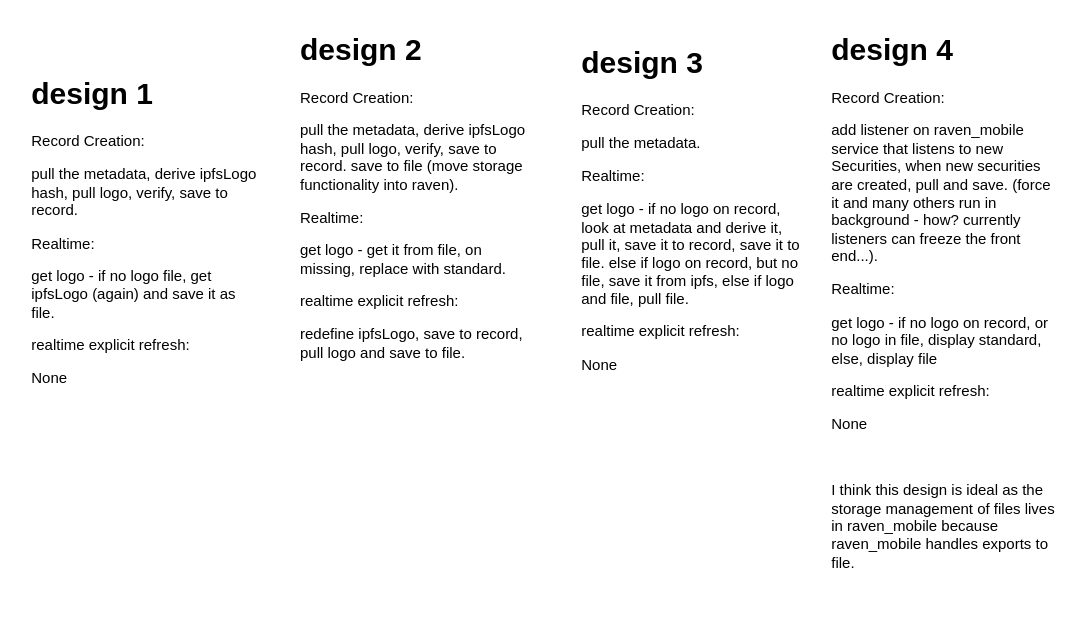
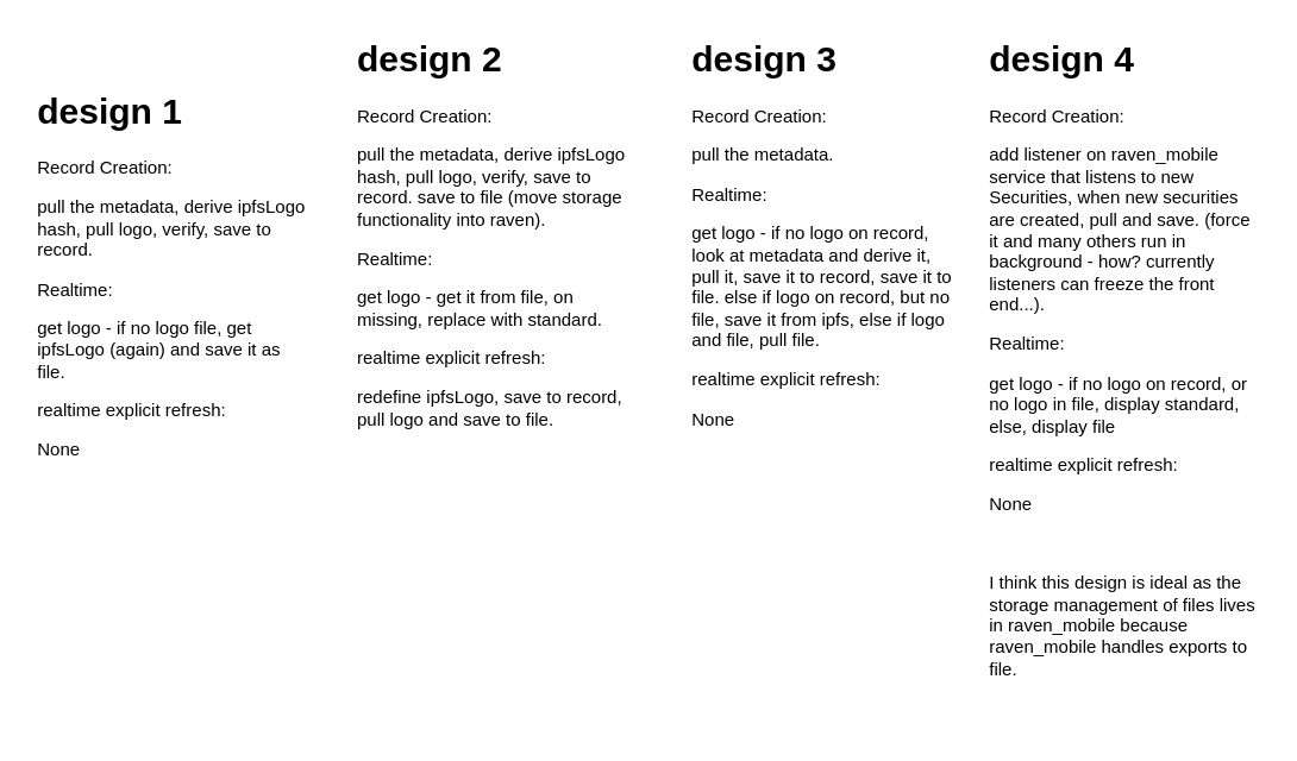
  <mxCell id="0" />
  <mxCell id="1" parent="0" />
  <mxCell id="2" value="&lt;h1&gt;design 1&lt;/h1&gt;&lt;div&gt;Record Creation:&lt;/div&gt;&lt;p&gt;pull the metadata, derive ipfsLogo hash, pull logo, verify, save to record.&lt;/p&gt;&lt;p&gt;Realtime:&lt;/p&gt;&lt;p&gt;get logo - if no logo file, get ipfsLogo (again) and save it as file.&lt;/p&gt;&lt;p&gt;realtime explicit refresh:&lt;/p&gt;&lt;p&gt;None&lt;/p&gt;" style="text;html=1;strokeColor=none;fillColor=none;spacing=5;spacingTop=-20;whiteSpace=wrap;overflow=hidden;rounded=0;" vertex="1" parent="1"><mxGeometry x="20" y="55" width="190" height="310" as="geometry" /></mxCell>
  <mxCell id="3" value="&lt;h1&gt;design 2&lt;/h1&gt;&lt;div&gt;Record Creation:&lt;/div&gt;&lt;p&gt;pull the metadata, derive ipfsLogo hash, pull logo, verify, save to record. save to file (move storage functionality into raven).&lt;/p&gt;&lt;p&gt;Realtime:&lt;/p&gt;&lt;p&gt;get logo - get it from file, on missing, replace with standard.&lt;/p&gt;&lt;p&gt;realtime explicit refresh:&amp;nbsp;&lt;/p&gt;&lt;p&gt;redefine ipfsLogo, save to record, pull logo and save to file.&lt;/p&gt;" style="text;html=1;strokeColor=none;fillColor=none;spacing=5;spacingTop=-20;whiteSpace=wrap;overflow=hidden;rounded=0;" vertex="1" parent="1"><mxGeometry x="235" y="20" width="190" height="310" as="geometry" /></mxCell>
- <mxCell id="4" value="&lt;h1&gt;design 3&lt;/h1&gt;&lt;div&gt;Record Creation:&lt;/div&gt;&lt;p&gt;pull the metadata.&lt;/p&gt;&lt;p&gt;Realtime:&lt;/p&gt;&lt;p&gt;get logo - if no logo on record, look at metadata and derive it, pull it, save it to record, save it to file. else if logo on record, but no file, save it from ipfs, else if logo and file, pull file.&lt;/p&gt;&lt;p&gt;realtime explicit refresh:&amp;nbsp;&lt;/p&gt;&lt;p&gt;None&lt;/p&gt;" style="text;html=1;strokeColor=none;fillColor=none;spacing=5;spacingTop=-20;whiteSpace=wrap;overflow=hidden;rounded=0;" vertex="1" parent="1"><mxGeometry x="460" y="30" width="190" height="310" as="geometry" /></mxCell>
+ <mxCell id="4" value="&lt;h1&gt;design 3&lt;/h1&gt;&lt;div&gt;Record Creation:&lt;/div&gt;&lt;p&gt;pull the metadata.&lt;/p&gt;&lt;p&gt;Realtime:&lt;/p&gt;&lt;p&gt;get logo - if no logo on record, look at metadata and derive it, pull it, save it to record, save it to file. else if logo on record, but no file, save it from ipfs, else if logo and file, pull file.&lt;/p&gt;&lt;p&gt;realtime explicit refresh:&amp;nbsp;&lt;/p&gt;&lt;p&gt;None&lt;/p&gt;" style="text;html=1;strokeColor=none;fillColor=none;spacing=5;spacingTop=-20;whiteSpace=wrap;overflow=hidden;rounded=0;" vertex="1" parent="1"><mxGeometry x="460" y="20" width="190" height="310" as="geometry" /></mxCell>
  <mxCell id="5" value="&lt;h1&gt;design 4&lt;/h1&gt;&lt;div&gt;Record Creation:&lt;/div&gt;&lt;p&gt;add listener on raven_mobile service that listens to new Securities, when new securities are created, pull and save. (force it and many others run in background - how? currently listeners can freeze the front end...).&lt;/p&gt;&lt;p&gt;Realtime:&lt;/p&gt;&lt;p&gt;get logo - if no logo on record, or no logo in file, display standard, else, display file&lt;/p&gt;&lt;p&gt;realtime explicit refresh:&amp;nbsp;&lt;/p&gt;&lt;p&gt;None&lt;/p&gt;&lt;p&gt;&lt;br&gt;&lt;/p&gt;&lt;p&gt;&lt;span&gt;I think this design is ideal as the storage management of files lives in raven_mobile because raven_mobile handles exports to file.&lt;/span&gt;&lt;br&gt;&lt;/p&gt;" style="text;html=1;strokeColor=none;fillColor=none;spacing=5;spacingTop=-20;whiteSpace=wrap;overflow=hidden;rounded=0;" vertex="1" parent="1"><mxGeometry x="660" y="20" width="190" height="470" as="geometry" /></mxCell>
